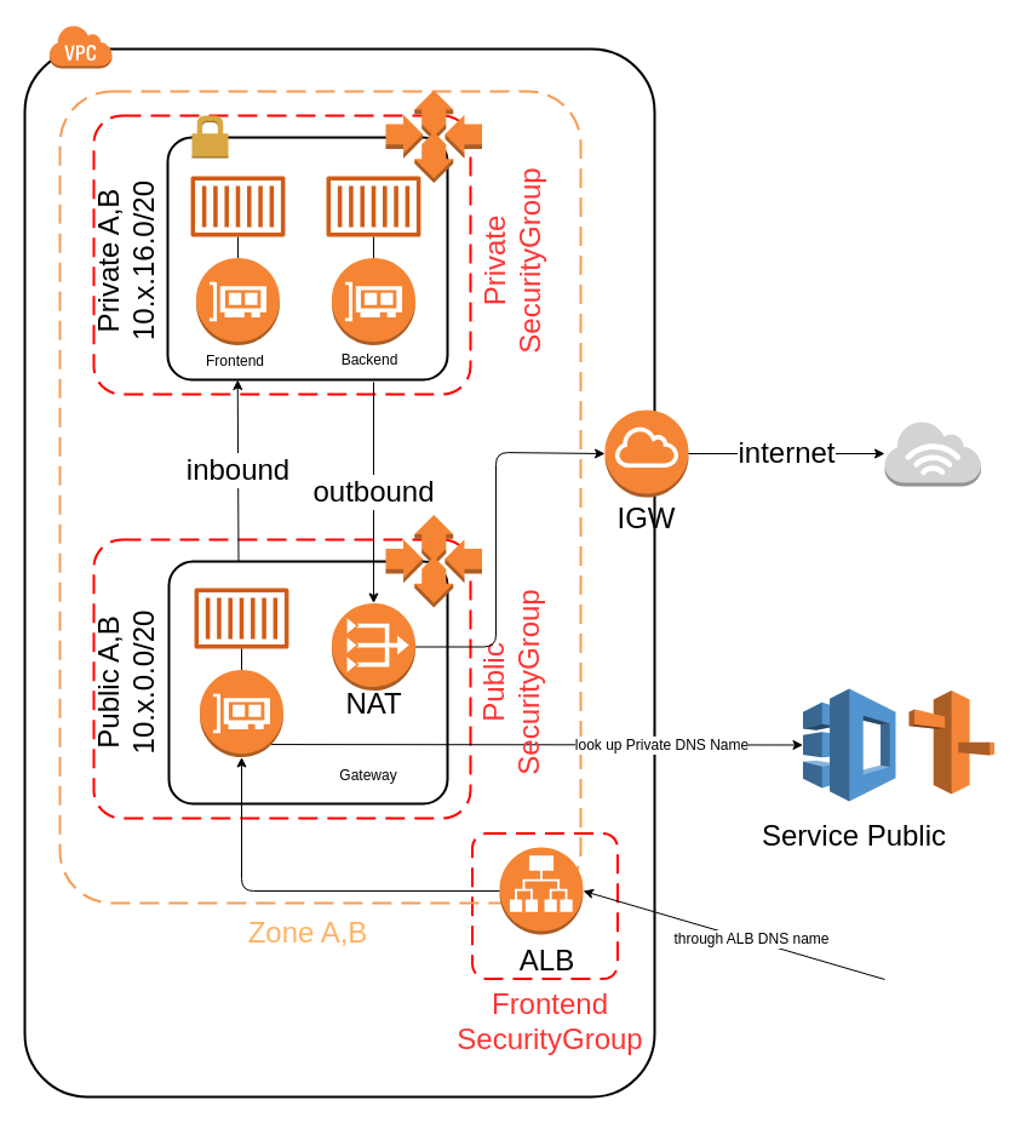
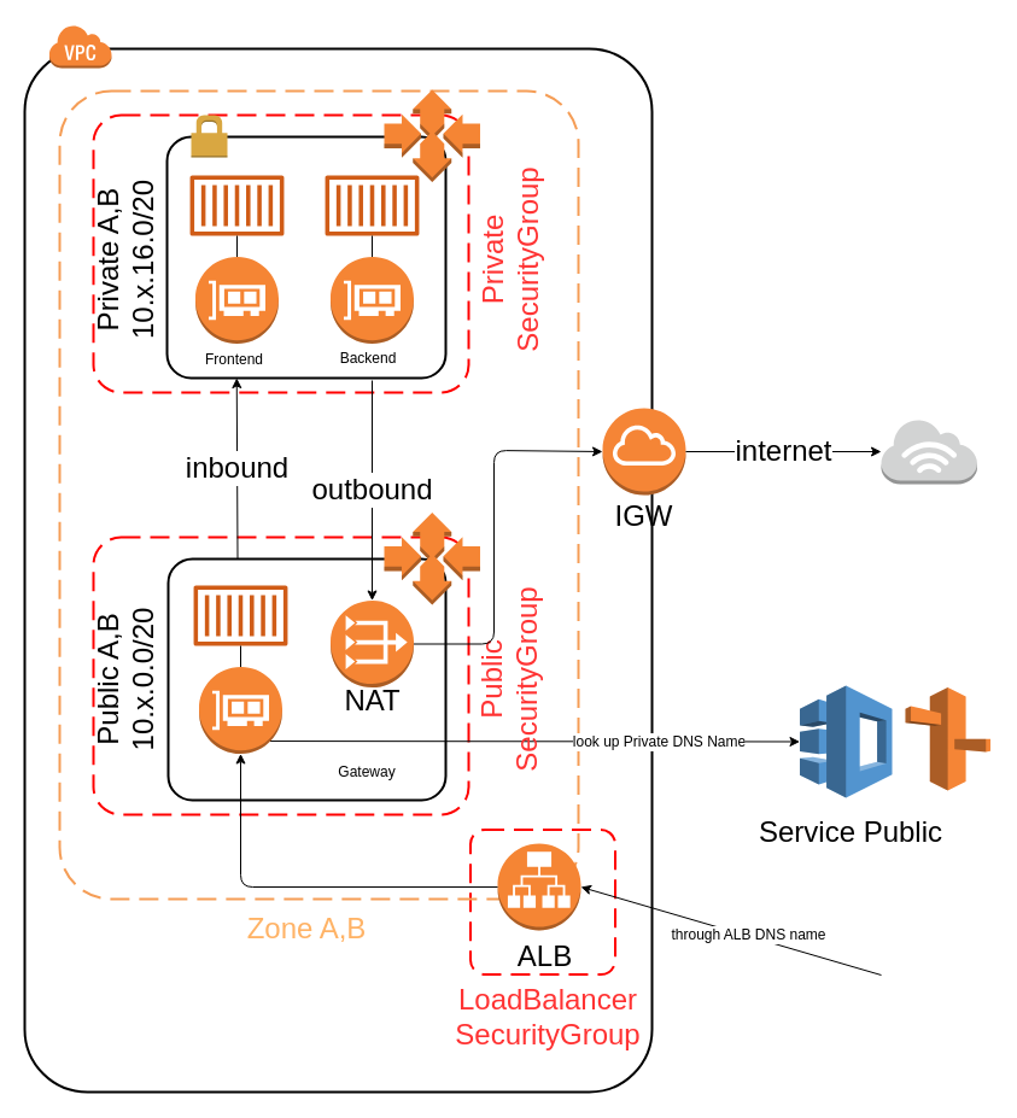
  <mxCell id="0" />
  <mxCell id="1" parent="0" />
  <mxCell id="2" value="" style="rounded=1;arcSize=10;dashed=1;strokeColor=#ff0000;fillColor=none;gradientColor=none;dashPattern=8 4;strokeWidth=2;fontSize=24;fontColor=#000000;" parent="1" vertex="1"><mxGeometry x="389.5" y="687.5" width="120" height="120" as="geometry" /></mxCell>
  <mxCell id="3" value="" style="rounded=1;arcSize=10;dashed=0;fillColor=none;gradientColor=none;strokeWidth=2;fontSize=24;fontColor=#000000;" parent="1" vertex="1"><mxGeometry x="20" y="40" width="520" height="865" as="geometry" /></mxCell>
  <mxCell id="4" value="" style="rounded=1;arcSize=10;dashed=1;strokeColor=#ff0000;fillColor=none;gradientColor=none;dashPattern=8 4;strokeWidth=2;fontSize=24;fontColor=#000000;" parent="1" vertex="1"><mxGeometry x="77" y="445" width="311" height="230" as="geometry" /></mxCell>
  <mxCell id="5" value="" style="rounded=1;arcSize=10;dashed=1;strokeColor=#F59D56;fillColor=none;gradientColor=none;dashPattern=8 4;strokeWidth=2;" parent="1" vertex="1"><mxGeometry x="49" y="75" width="430" height="670" as="geometry" /></mxCell>
  <mxCell id="6" value="" style="rounded=1;arcSize=10;dashed=0;fillColor=none;gradientColor=none;strokeWidth=2;fontSize=24;fontColor=#FFB366;" parent="1" vertex="1"><mxGeometry x="139" y="463" width="230" height="200" as="geometry" /></mxCell>
  <mxCell id="7" value="" style="rounded=1;arcSize=10;dashed=1;strokeColor=#ff0000;fillColor=none;gradientColor=none;dashPattern=8 4;strokeWidth=2;fontSize=24;fontColor=#000000;" parent="1" vertex="1"><mxGeometry x="77" y="95" width="311" height="230" as="geometry" /></mxCell>
  <mxCell id="8" value="Zone A,B" style="text;html=1;strokeColor=none;fillColor=none;align=center;verticalAlign=middle;whiteSpace=wrap;rounded=0;fontColor=#FFB366;fontSize=24;" parent="1" vertex="1"><mxGeometry x="184.5" y="735" width="138" height="70" as="geometry" /></mxCell>
  <mxCell id="9" value="" style="rounded=1;arcSize=10;dashed=0;fillColor=none;gradientColor=none;strokeWidth=2;fontSize=24;fontColor=#FFB366;" parent="1" vertex="1"><mxGeometry x="138" y="113" width="231" height="200" as="geometry" /></mxCell>
  <mxCell id="10" value="" style="dashed=0;html=1;shape=mxgraph.aws3.permissions;fillColor=#D9A741;gradientColor=none;dashed=0;fontSize=24;fontColor=#FFB366;" parent="1" vertex="1"><mxGeometry x="158" y="95" width="30" height="35" as="geometry" /></mxCell>
  <mxCell id="11" value="Public A,B&lt;br&gt;10.x.0.0/20" style="text;html=1;strokeColor=none;fillColor=none;align=center;verticalAlign=middle;whiteSpace=wrap;rounded=0;fontColor=#000000;fontSize=24;rotation=-90;" parent="1" vertex="1"><mxGeometry x="35" y="528" width="138" height="70" as="geometry" /></mxCell>
  <mxCell id="12" value="Private A,B&lt;br&gt;10.x.16.0/20" style="text;html=1;strokeColor=none;fillColor=none;align=center;verticalAlign=middle;whiteSpace=wrap;rounded=0;fontColor=#000000;fontSize=24;rotation=-90;" parent="1" vertex="1"><mxGeometry x="35" y="180" width="138" height="70" as="geometry" /></mxCell>
  <mxCell id="13" value="" style="outlineConnect=0;dashed=0;verticalLabelPosition=bottom;verticalAlign=top;align=center;html=1;shape=mxgraph.aws3.vpc_nat_gateway;fillColor=#F58534;gradientColor=none;strokeColor=#CC6600;fontSize=24;fontColor=#000000;" parent="1" vertex="1"><mxGeometry x="273.5" y="497.5" width="69" height="72" as="geometry" /></mxCell>
  <mxCell id="14" value="" style="group" parent="1" vertex="1" connectable="0"><mxGeometry x="157" y="145" width="78" height="139.5" as="geometry" /></mxCell>
  <mxCell id="15" value="" style="outlineConnect=0;dashed=0;verticalLabelPosition=bottom;verticalAlign=top;align=center;html=1;shape=mxgraph.aws3.elastic_network_interface;fillColor=#F58534;gradientColor=none;strokeColor=#CC6600;fontSize=24;fontColor=#000000;" parent="14" vertex="1"><mxGeometry x="4.5" y="67.5" width="69" height="72" as="geometry" /></mxCell>
  <mxCell id="16" value="" style="outlineConnect=0;fontColor=#232F3E;gradientColor=none;fillColor=#D05C17;strokeColor=none;dashed=0;verticalLabelPosition=bottom;verticalAlign=top;align=center;html=1;fontSize=12;fontStyle=0;aspect=fixed;pointerEvents=1;shape=mxgraph.aws4.container_1;" parent="14" vertex="1"><mxGeometry width="78" height="50" as="geometry" /></mxCell>
  <mxCell id="17" value="" style="endArrow=none;html=1;fontSize=24;fontColor=#000000;exitX=0.5;exitY=0;exitDx=0;exitDy=0;exitPerimeter=0;" parent="14" source="15" target="16" edge="1"><mxGeometry width="50" height="50" relative="1" as="geometry"><mxPoint x="40" y="-290.045" as="sourcePoint" /><mxPoint x="40" y="-272.5" as="targetPoint" /></mxGeometry></mxCell>
  <mxCell id="18" value="" style="group" parent="1" vertex="1" connectable="0"><mxGeometry x="269" y="145" width="78" height="139.5" as="geometry" /></mxCell>
  <mxCell id="19" value="" style="outlineConnect=0;dashed=0;verticalLabelPosition=bottom;verticalAlign=top;align=center;html=1;shape=mxgraph.aws3.elastic_network_interface;fillColor=#F58534;gradientColor=none;strokeColor=#CC6600;fontSize=24;fontColor=#000000;" parent="18" vertex="1"><mxGeometry x="4.5" y="67.5" width="69" height="72" as="geometry" /></mxCell>
  <mxCell id="20" value="" style="outlineConnect=0;fontColor=#232F3E;gradientColor=none;fillColor=#D05C17;strokeColor=none;dashed=0;verticalLabelPosition=bottom;verticalAlign=top;align=center;html=1;fontSize=12;fontStyle=0;aspect=fixed;pointerEvents=1;shape=mxgraph.aws4.container_1;" parent="18" vertex="1"><mxGeometry width="78" height="50" as="geometry" /></mxCell>
  <mxCell id="21" value="" style="endArrow=none;html=1;fontSize=24;fontColor=#000000;exitX=0.5;exitY=0;exitDx=0;exitDy=0;exitPerimeter=0;" parent="18" source="19" target="20" edge="1"><mxGeometry width="50" height="50" relative="1" as="geometry"><mxPoint x="40" y="-290.045" as="sourcePoint" /><mxPoint x="40" y="-272.5" as="targetPoint" /></mxGeometry></mxCell>
  <mxCell id="22" value="" style="outlineConnect=0;dashed=0;verticalLabelPosition=bottom;verticalAlign=top;align=center;html=1;shape=mxgraph.aws3.application_load_balancer;fillColor=#F58534;gradientColor=none;strokeColor=#CC6600;fontSize=24;fontColor=#000000;" parent="1" vertex="1"><mxGeometry x="412" y="699" width="69" height="72" as="geometry" /></mxCell>
  <mxCell id="23" value="" style="outlineConnect=0;dashed=0;verticalLabelPosition=bottom;verticalAlign=top;align=center;html=1;shape=mxgraph.aws3.route_53;fillColor=#F58536;gradientColor=none;strokeColor=#CC6600;fontSize=24;fontColor=#000000;" parent="1" vertex="1"><mxGeometry x="750" y="569.5" width="70.5" height="85.5" as="geometry" /></mxCell>
  <mxCell id="24" value="" style="outlineConnect=0;dashed=0;verticalLabelPosition=bottom;verticalAlign=top;align=center;html=1;shape=mxgraph.aws3.internet_gateway;fillColor=#F58536;gradientColor=none;strokeColor=#CC6600;fontSize=24;fontColor=#000000;" parent="1" vertex="1"><mxGeometry x="499" y="338" width="69" height="72" as="geometry" /></mxCell>
  <mxCell id="25" value="" style="endArrow=classic;html=1;fontSize=24;fontColor=#000000;exitX=0.855;exitY=0.855;exitDx=0;exitDy=0;exitPerimeter=0;entryX=0;entryY=0.5;entryDx=0;entryDy=0;entryPerimeter=0;" parent="1" source="47" target="27" edge="1"><mxGeometry width="50" height="50" relative="1" as="geometry"><mxPoint x="20" y="1055" as="sourcePoint" /><mxPoint x="590" y="609" as="targetPoint" /></mxGeometry></mxCell>
  <mxCell id="26" value="look up Private DNS Name" style="text;html=1;align=center;verticalAlign=middle;resizable=0;points=[];;labelBackgroundColor=#ffffff;" vertex="1" connectable="0" parent="25"><mxGeometry x="0.469" relative="1" as="geometry"><mxPoint as="offset" /></mxGeometry></mxCell>
  <mxCell id="27" value="" style="outlineConnect=0;dashed=0;verticalLabelPosition=bottom;verticalAlign=top;align=center;html=1;shape=mxgraph.aws3.application_discovery_service;fillColor=#5294CF;gradientColor=none;strokeColor=#CC6600;fontSize=24;fontColor=#000000;" parent="1" vertex="1"><mxGeometry x="662.5" y="568" width="76.5" height="93" as="geometry" /></mxCell>
  <mxCell id="28" value="Service Public" style="text;html=1;strokeColor=none;fillColor=none;align=center;verticalAlign=middle;whiteSpace=wrap;rounded=0;fontColor=#000000;fontSize=24;" parent="1" vertex="1"><mxGeometry x="620" y="654.5" width="170" height="70" as="geometry" /></mxCell>
  <mxCell id="29" value="outbound" style="endArrow=classic;html=1;fontSize=24;fontColor=#000000;entryX=0.5;entryY=0;entryDx=0;entryDy=0;entryPerimeter=0;" parent="1" target="13" edge="1"><mxGeometry width="50" height="50" relative="1" as="geometry"><mxPoint x="308" y="315" as="sourcePoint" /><mxPoint x="119" y="825" as="targetPoint" /></mxGeometry></mxCell>
  <mxCell id="30" value="inbound" style="endArrow=classic;html=1;fontSize=24;fontColor=#000000;entryX=0.25;entryY=1;entryDx=0;entryDy=0;exitX=0.25;exitY=0;exitDx=0;exitDy=0;" parent="1" source="6" target="9" edge="1"><mxGeometry width="50" height="50" relative="1" as="geometry"><mxPoint x="196" y="455" as="sourcePoint" /><mxPoint x="639" y="619.5" as="targetPoint" /></mxGeometry></mxCell>
  <mxCell id="31" value="" style="edgeStyle=segmentEdgeStyle;endArrow=classic;html=1;fontSize=24;fontColor=#000000;entryX=0.5;entryY=1;entryDx=0;entryDy=0;entryPerimeter=0;" parent="1" source="22" target="47" edge="1"><mxGeometry width="50" height="50" relative="1" as="geometry"><mxPoint x="419" y="905" as="sourcePoint" /><mxPoint x="469" y="855" as="targetPoint" /></mxGeometry></mxCell>
  <mxCell id="32" value="ALB" style="text;html=1;strokeColor=none;fillColor=none;align=center;verticalAlign=middle;whiteSpace=wrap;rounded=0;fontColor=#000000;fontSize=24;" parent="1" vertex="1"><mxGeometry x="412" y="757.5" width="79" height="70" as="geometry" /></mxCell>
  <mxCell id="33" value="IGW" style="text;html=1;strokeColor=none;fillColor=none;align=center;verticalAlign=middle;whiteSpace=wrap;rounded=0;fontColor=#000000;fontSize=24;" parent="1" vertex="1"><mxGeometry x="494" y="393" width="79" height="70" as="geometry" /></mxCell>
- <mxCell id="34" value="Frontend&lt;br&gt;SecurityGroup" style="text;html=1;strokeColor=none;fillColor=none;align=center;verticalAlign=middle;whiteSpace=wrap;rounded=0;fontColor=#FF3333;fontSize=24;" parent="1" vertex="1"><mxGeometry x="384.5" y="807.5" width="138" height="70" as="geometry" /></mxCell>
+ <mxCell id="34" value="LoadBalancer&lt;br&gt;SecurityGroup" style="text;html=1;strokeColor=none;fillColor=none;align=center;verticalAlign=middle;whiteSpace=wrap;rounded=0;fontColor=#FF3333;fontSize=24;" parent="1" vertex="1"><mxGeometry x="384.5" y="807.5" width="138" height="70" as="geometry" /></mxCell>
  <mxCell id="35" value="Private&lt;br&gt;SecurityGroup" style="text;html=1;strokeColor=none;fillColor=none;align=center;verticalAlign=middle;whiteSpace=wrap;rounded=0;fontColor=#FF3333;fontSize=24;rotation=-90;" parent="1" vertex="1"><mxGeometry x="354" y="180" width="138" height="70" as="geometry" /></mxCell>
  <mxCell id="36" value="Public&lt;br&gt;SecurityGroup" style="text;html=1;strokeColor=none;fillColor=none;align=center;verticalAlign=middle;whiteSpace=wrap;rounded=0;fontColor=#FF3333;fontSize=24;rotation=-90;" parent="1" vertex="1"><mxGeometry x="353" y="528" width="138" height="70" as="geometry" /></mxCell>
  <mxCell id="37" value="" style="outlineConnect=0;dashed=0;verticalLabelPosition=bottom;verticalAlign=top;align=center;html=1;shape=mxgraph.aws3.internet_3;fillColor=#D2D3D3;gradientColor=none;strokeColor=#CC6600;fontSize=24;fontColor=#FF3333;" parent="1" vertex="1"><mxGeometry x="730" y="347" width="79.5" height="54" as="geometry" /></mxCell>
  <mxCell id="38" value="" style="edgeStyle=segmentEdgeStyle;endArrow=classic;html=1;fontSize=24;fontColor=#FF3333;entryX=0;entryY=0.5;entryDx=0;entryDy=0;entryPerimeter=0;" parent="1" source="13" target="24" edge="1"><mxGeometry width="50" height="50" relative="1" as="geometry"><mxPoint x="619" y="845" as="sourcePoint" /><mxPoint x="689" y="795" as="targetPoint" /><Array as="points"><mxPoint x="409" y="533" /><mxPoint x="409" y="373" /></Array></mxGeometry></mxCell>
  <mxCell id="39" value="internet" style="endArrow=classic;html=1;fontSize=24;fontColor=#000000;exitX=1;exitY=0.5;exitDx=0;exitDy=0;exitPerimeter=0;" parent="1" source="24" edge="1"><mxGeometry width="50" height="50" relative="1" as="geometry"><mxPoint x="610" y="495" as="sourcePoint" /><mxPoint x="730" y="374" as="targetPoint" /></mxGeometry></mxCell>
  <mxCell id="40" value="" style="dashed=0;html=1;shape=mxgraph.aws3.virtual_private_cloud;fillColor=#F58536;gradientColor=none;dashed=0;strokeColor=#CC6600;fontSize=24;fontColor=#000000;" parent="1" vertex="1"><mxGeometry x="40" y="20" width="52" height="36" as="geometry" /></mxCell>
  <mxCell id="41" value="" style="outlineConnect=0;dashed=0;verticalLabelPosition=bottom;verticalAlign=top;align=center;html=1;shape=mxgraph.aws3.auto_scaling;fillColor=#F58534;gradientColor=none;strokeColor=#CC6600;fontSize=24;fontColor=#000000;" parent="1" vertex="1"><mxGeometry x="318" y="74" width="79.5" height="76.5" as="geometry" /></mxCell>
  <mxCell id="42" value="" style="outlineConnect=0;dashed=0;verticalLabelPosition=bottom;verticalAlign=top;align=center;html=1;shape=mxgraph.aws3.auto_scaling;fillColor=#F58534;gradientColor=none;strokeColor=#CC6600;fontSize=24;fontColor=#000000;" parent="1" vertex="1"><mxGeometry x="318" y="424.5" width="79.5" height="76.5" as="geometry" /></mxCell>
  <mxCell id="43" value="Frontend" style="text;html=1;strokeColor=none;fillColor=none;align=center;verticalAlign=middle;whiteSpace=wrap;rounded=0;fontColor=#000000;fontSize=12;" parent="1" vertex="1"><mxGeometry x="153" y="283" width="82" height="30" as="geometry" /></mxCell>
  <mxCell id="44" value="Gateway" style="text;html=1;strokeColor=none;fillColor=none;align=center;verticalAlign=middle;whiteSpace=wrap;rounded=0;fontColor=#000000;fontSize=12;" parent="1" vertex="1"><mxGeometry x="263" y="624.5" width="82" height="30" as="geometry" /></mxCell>
  <mxCell id="45" value="Backend" style="text;html=1;strokeColor=none;fillColor=none;align=center;verticalAlign=middle;whiteSpace=wrap;rounded=0;fontColor=#000000;fontSize=12;" parent="1" vertex="1"><mxGeometry x="264" y="281.5" width="82" height="30" as="geometry" /></mxCell>
  <mxCell id="46" value="" style="group" parent="1" vertex="1" connectable="0"><mxGeometry x="160" y="485" width="78" height="139.5" as="geometry" /></mxCell>
  <mxCell id="47" value="" style="outlineConnect=0;dashed=0;verticalLabelPosition=bottom;verticalAlign=top;align=center;html=1;shape=mxgraph.aws3.elastic_network_interface;fillColor=#F58534;gradientColor=none;strokeColor=#CC6600;fontSize=24;fontColor=#000000;" parent="46" vertex="1"><mxGeometry x="4.5" y="67.5" width="69" height="72" as="geometry" /></mxCell>
  <mxCell id="48" value="" style="outlineConnect=0;fontColor=#232F3E;gradientColor=none;fillColor=#D05C17;strokeColor=none;dashed=0;verticalLabelPosition=bottom;verticalAlign=top;align=center;html=1;fontSize=12;fontStyle=0;aspect=fixed;pointerEvents=1;shape=mxgraph.aws4.container_1;" parent="46" vertex="1"><mxGeometry width="78" height="50" as="geometry" /></mxCell>
  <mxCell id="49" value="" style="endArrow=none;html=1;fontSize=24;fontColor=#000000;exitX=0.5;exitY=0;exitDx=0;exitDy=0;exitPerimeter=0;" parent="46" source="47" target="48" edge="1"><mxGeometry width="50" height="50" relative="1" as="geometry"><mxPoint x="40" y="-290.045" as="sourcePoint" /><mxPoint x="40" y="-272.5" as="targetPoint" /></mxGeometry></mxCell>
  <mxCell id="50" value="NAT" style="text;html=1;strokeColor=none;fillColor=none;align=center;verticalAlign=middle;whiteSpace=wrap;rounded=0;fontColor=#000000;fontSize=24;" parent="1" vertex="1"><mxGeometry x="269" y="546" width="79" height="70" as="geometry" /></mxCell>
  <mxCell id="51" value="" style="endArrow=classic;html=1;fontSize=24;fontColor=#000000;entryX=1;entryY=0.5;entryDx=0;entryDy=0;entryPerimeter=0;exitX=0;exitY=0.5;exitDx=0;exitDy=0;" edge="1" parent="1" source="53" target="22"><mxGeometry width="50" height="50" relative="1" as="geometry"><mxPoint x="710" y="758" as="sourcePoint" /><mxPoint x="570" y="745" as="targetPoint" /></mxGeometry></mxCell>
  <mxCell id="52" value="through ALB DNS name" style="text;html=1;align=center;verticalAlign=middle;resizable=0;points=[];;labelBackgroundColor=#ffffff;" vertex="1" connectable="0" parent="51"><mxGeometry x="-0.114" y="-1" relative="1" as="geometry"><mxPoint as="offset" /></mxGeometry></mxCell>
  <mxCell id="53" value="" style="shape=image;html=1;verticalAlign=top;verticalLabelPosition=bottom;labelBackgroundColor=#ffffff;imageAspect=0;aspect=fixed;image=https://cdn4.iconfinder.com/data/icons/mayssam/512/user-128.png" vertex="1" parent="1"><mxGeometry x="730" y="771" width="74" height="74" as="geometry" /></mxCell>
